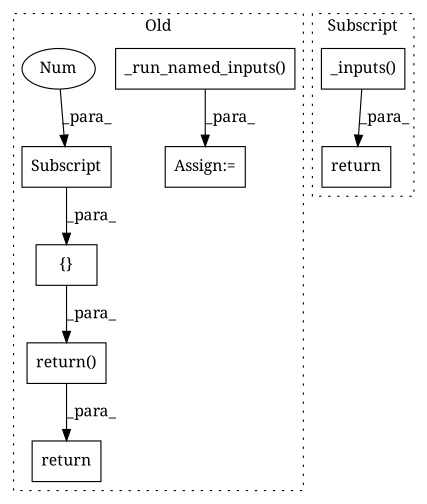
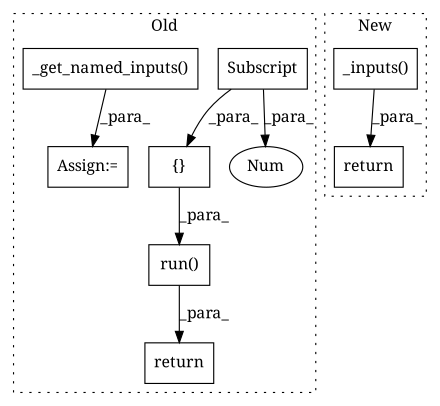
  digraph {
    fontname="Noto Serif"
    node [a=75 fontname="Noto Serif" l=7 shape=box]
    edge [fontname="Noto Serif"]
-   n1 [l="18,1" label="return()" s="15280,15335"]
+   n1 [l="18,1" label="run()" s="15280,15335"]
    n2 [a=93 label=return s=15544]
    n3 [a=59 l="1,0" label="{}" s="15298,15320"]
    n4 [a=63 l="21,0" label=Subscript s="15299,0"]
-   n5 [l="23,1" label="_run_named_inputs()" s="15222,15251"]
+   n5 [l="23,1" label="_get_named_inputs()" s="15222,15251"]
    n6 [a=76 l=1 label=Num s=15318 shape=ellipse]
    n7 [a=68 l=3 label="Assign:=" s=15219]
    n8 [a=93 label=return s=18649]
    n9 [l="10,7" label="_inputs()" s="18656,18692"]
    subgraph cluster_1 {
      label=Old
      style=dotted
      n1
      n2
      n3
      n4
      n5
      n6
      n7
    }
    subgraph cluster_2 {
-     label=Subscript
+     label=New
      style=dotted
      n8
      n9
    }
    n1 -> n2 [label=_para_]
    n3 -> n1 [label=_para_]
    n4 -> n3 [label=_para_]
    n5 -> n7 [label=_para_]
-   n6 -> n4 [label=_para_]
+   n4 -> n6 [label=_para_]
    n9 -> n8 [label=_para_]
  }
